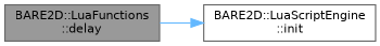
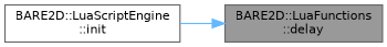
  digraph {
    rankdir=RL
    fontname="DejaVu Sans"
    node [fontname="DejaVu Sans" fontsize=10 shape=box style=filled]
    n1 [color=gray40 fillcolor=grey60 fontcolor=black height=0.2 label="BARE2D::LuaFunctions\l::delay" width=0.4]
    n2 [color=grey40 fillcolor=white height=0.2 label="BARE2D::LuaScriptEngine\l::init" width=0.4]
-   n2 -> n1 [color=steelblue1 dir=back fontname="DejaVu Sans" fontsize=10 labelfontname=Helvetica labelfontsize=10 style=solid]
+   n1 -> n2 [color=steelblue1 dir=back fontname="DejaVu Sans" fontsize=10 labelfontname=Helvetica labelfontsize=10 style=solid]
  }
